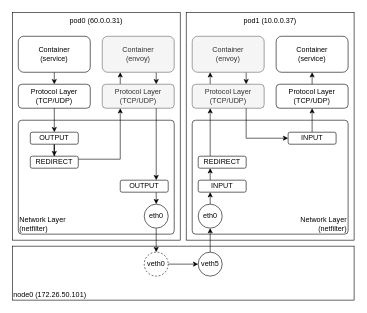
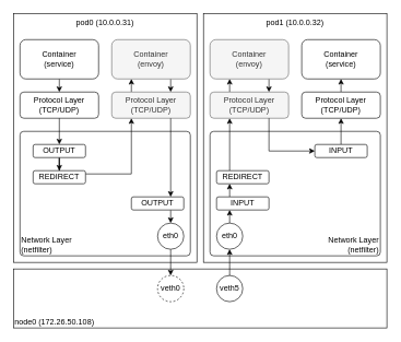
  <mxCell id="0" />
  <mxCell id="1" parent="0" />
- <mxCell id="2" value="pod0 (60.0.0.31)" style="rounded=0;whiteSpace=wrap;html=1;verticalAlign=top;labelPosition=center;verticalLabelPosition=middle;align=center;" parent="1" vertex="1"><mxGeometry x="20" y="20" width="280" height="380" as="geometry" /></mxCell>
- <mxCell id="3" value="node0 (172.26.50.101)" style="rounded=0;whiteSpace=wrap;html=1;align=left;verticalAlign=bottom;" parent="1" vertex="1"><mxGeometry x="20" y="410" width="570" height="90" as="geometry" /></mxCell>
+ <mxCell id="2" value="pod0 (10.0.0.31)" style="rounded=0;whiteSpace=wrap;html=1;verticalAlign=top;labelPosition=center;verticalLabelPosition=middle;align=center;" parent="1" vertex="1"><mxGeometry x="20" y="20" width="280" height="380" as="geometry" /></mxCell>
+ <mxCell id="3" value="node0 (172.26.50.108)" style="rounded=0;whiteSpace=wrap;html=1;align=left;verticalAlign=bottom;" parent="1" vertex="1"><mxGeometry x="20" y="410" width="570" height="90" as="geometry" /></mxCell>
  <mxCell id="4" value="" style="edgeStyle=orthogonalEdgeStyle;rounded=0;orthogonalLoop=1;jettySize=auto;html=1;exitX=0.5;exitY=1;exitDx=0;exitDy=0;entryX=0.5;entryY=0;entryDx=0;entryDy=0;" parent="1" source="5" target="8" edge="1"><mxGeometry relative="1" as="geometry" /></mxCell>
  <mxCell id="5" value="Container&lt;br&gt;(service)" style="rounded=1;whiteSpace=wrap;html=1;align=center;" parent="1" vertex="1"><mxGeometry x="30" y="60" width="120" height="60" as="geometry" /></mxCell>
  <mxCell id="6" value="" style="edgeStyle=orthogonalEdgeStyle;rounded=0;orthogonalLoop=1;jettySize=auto;html=1;exitX=0.75;exitY=1;exitDx=0;exitDy=0;entryX=0.75;entryY=0;entryDx=0;entryDy=0;" parent="1" source="7" target="10" edge="1"><mxGeometry relative="1" as="geometry" /></mxCell>
  <mxCell id="7" value="Container&lt;br&gt;(envoy)" style="rounded=1;whiteSpace=wrap;html=1;align=center;fillColor=#f5f5f5;fontColor=#333333;strokeColor=#666666;" parent="1" vertex="1"><mxGeometry x="170" y="60" width="120" height="60" as="geometry" /></mxCell>
  <mxCell id="8" value="Protocol Layer&lt;br&gt;(TCP/UDP)" style="rounded=1;whiteSpace=wrap;html=1;align=center;" parent="1" vertex="1"><mxGeometry x="30" y="140" width="120" height="40" as="geometry" /></mxCell>
  <mxCell id="9" value="" style="edgeStyle=orthogonalEdgeStyle;rounded=0;orthogonalLoop=1;jettySize=auto;html=1;exitX=0.25;exitY=0;exitDx=0;exitDy=0;entryX=0.25;entryY=1;entryDx=0;entryDy=0;" parent="1" source="10" target="7" edge="1"><mxGeometry relative="1" as="geometry" /></mxCell>
  <mxCell id="10" value="Protocol Layer&lt;br&gt;(TCP/UDP)" style="rounded=1;whiteSpace=wrap;html=1;align=center;fillColor=#f5f5f5;fontColor=#333333;strokeColor=#666666;" parent="1" vertex="1"><mxGeometry x="170" y="140" width="120" height="40" as="geometry" /></mxCell>
  <mxCell id="11" value="Network Layer&lt;br&gt;(netfilter)" style="rounded=1;whiteSpace=wrap;html=1;align=left;arcSize=3;verticalAlign=bottom;" parent="1" vertex="1"><mxGeometry x="30" y="200" width="260" height="190" as="geometry" /></mxCell>
  <mxCell id="12" value="" style="edgeStyle=orthogonalEdgeStyle;rounded=0;orthogonalLoop=1;jettySize=auto;html=1;exitX=0.5;exitY=1;exitDx=0;exitDy=0;" parent="1" source="13" target="15" edge="1"><mxGeometry relative="1" as="geometry" /></mxCell>
  <mxCell id="13" value="OUTPUT" style="rounded=1;whiteSpace=wrap;html=1;align=center;" parent="1" vertex="1"><mxGeometry x="50" y="220" width="80" height="20" as="geometry" /></mxCell>
  <mxCell id="14" value="" style="edgeStyle=orthogonalEdgeStyle;rounded=0;orthogonalLoop=1;jettySize=auto;html=1;exitX=1;exitY=0.25;exitDx=0;exitDy=0;entryX=0.25;entryY=1;entryDx=0;entryDy=0;" parent="1" source="15" target="10" edge="1"><mxGeometry relative="1" as="geometry" /></mxCell>
  <mxCell id="15" value="REDIRECT" style="rounded=1;whiteSpace=wrap;html=1;align=center;" parent="1" vertex="1"><mxGeometry x="50" y="260" width="80" height="20" as="geometry" /></mxCell>
  <mxCell id="16" value="" style="edgeStyle=orthogonalEdgeStyle;rounded=0;orthogonalLoop=1;jettySize=auto;html=1;exitX=0.75;exitY=1;exitDx=0;exitDy=0;entryX=0.5;entryY=0;entryDx=0;entryDy=0;" parent="1" source="17" target="21" edge="1"><mxGeometry relative="1" as="geometry" /></mxCell>
  <mxCell id="17" value="OUTPUT" style="rounded=1;whiteSpace=wrap;html=1;align=center;" parent="1" vertex="1"><mxGeometry x="200" y="300" width="80" height="20" as="geometry" /></mxCell>
  <mxCell id="18" value="" style="edgeStyle=orthogonalEdgeStyle;rounded=0;orthogonalLoop=1;jettySize=auto;html=1;exitX=0.5;exitY=1;exitDx=0;exitDy=0;entryX=0.5;entryY=0;entryDx=0;entryDy=0;" parent="1" source="8" target="13" edge="1"><mxGeometry relative="1" as="geometry" /></mxCell>
  <mxCell id="19" value="" style="edgeStyle=orthogonalEdgeStyle;rounded=0;orthogonalLoop=1;jettySize=auto;html=1;exitX=0.75;exitY=1;exitDx=0;exitDy=0;entryX=0.75;entryY=0;entryDx=0;entryDy=0;" parent="1" source="10" target="17" edge="1"><mxGeometry relative="1" as="geometry" /></mxCell>
  <mxCell id="20" value="" style="edgeStyle=orthogonalEdgeStyle;rounded=0;orthogonalLoop=1;jettySize=auto;html=1;exitX=0.5;exitY=1;exitDx=0;exitDy=0;entryX=0.5;entryY=0;entryDx=0;entryDy=0;" parent="1" source="21" target="23" edge="1"><mxGeometry relative="1" as="geometry" /></mxCell>
  <mxCell id="21" value="eth0" style="ellipse;whiteSpace=wrap;html=1;aspect=fixed;fontSize=12;" parent="1" vertex="1"><mxGeometry x="240" y="340" width="40" height="40" as="geometry" /></mxCell>
- <mxCell id="22" value="" style="edgeStyle=orthogonalEdgeStyle;rounded=0;orthogonalLoop=1;jettySize=auto;html=1;exitX=1;exitY=0.5;exitDx=0;exitDy=0;entryX=0;entryY=0.5;entryDx=0;entryDy=0;" parent="1" source="23" target="24" edge="1"><mxGeometry relative="1" as="geometry" /></mxCell>
  <mxCell id="23" value="veth0" style="ellipse;whiteSpace=wrap;html=1;aspect=fixed;fontSize=12;dashed=1;" parent="1" vertex="1"><mxGeometry x="240" y="420" width="40" height="40" as="geometry" /></mxCell>
  <mxCell id="24" value="veth5" style="ellipse;whiteSpace=wrap;html=1;aspect=fixed;fontSize=12;" parent="1" vertex="1"><mxGeometry x="330" y="420" width="40" height="40" as="geometry" /></mxCell>
- <mxCell id="25" value="pod1 (10.0.0.37)" style="rounded=0;whiteSpace=wrap;html=1;verticalAlign=top;labelPosition=center;verticalLabelPosition=middle;align=center;" parent="1" vertex="1"><mxGeometry x="310" y="20" width="280" height="380" as="geometry" /></mxCell>
+ <mxCell id="25" value="pod1 (10.0.0.32)" style="rounded=0;whiteSpace=wrap;html=1;verticalAlign=top;labelPosition=center;verticalLabelPosition=middle;align=center;" parent="1" vertex="1"><mxGeometry x="310" y="20" width="280" height="380" as="geometry" /></mxCell>
  <mxCell id="26" value="" style="edgeStyle=orthogonalEdgeStyle;shape=connector;rounded=0;orthogonalLoop=1;jettySize=auto;html=1;exitX=0.75;exitY=1;exitDx=0;exitDy=0;entryX=0.75;entryY=0;entryDx=0;entryDy=0;labelBackgroundColor=default;strokeColor=default;fontFamily=Helvetica;fontSize=11;fontColor=default;endArrow=classic;" parent="1" source="27" target="30" edge="1"><mxGeometry relative="1" as="geometry" /></mxCell>
  <mxCell id="27" value="Container&lt;br&gt;(envoy)" style="rounded=1;whiteSpace=wrap;html=1;align=center;fillColor=#f5f5f5;fontColor=#333333;strokeColor=#666666;" parent="1" vertex="1"><mxGeometry x="320" y="60" width="120" height="60" as="geometry" /></mxCell>
  <mxCell id="28" value="Container&lt;br&gt;(service)" style="rounded=1;whiteSpace=wrap;html=1;align=center;" parent="1" vertex="1"><mxGeometry x="460" y="60" width="120" height="60" as="geometry" /></mxCell>
  <mxCell id="29" value="" style="edgeStyle=orthogonalEdgeStyle;shape=connector;rounded=0;orthogonalLoop=1;jettySize=auto;html=1;exitX=0.25;exitY=0;exitDx=0;exitDy=0;entryX=0.25;entryY=1;entryDx=0;entryDy=0;labelBackgroundColor=default;strokeColor=default;fontFamily=Helvetica;fontSize=11;fontColor=default;endArrow=classic;" parent="1" source="30" target="27" edge="1"><mxGeometry relative="1" as="geometry" /></mxCell>
  <mxCell id="30" value="Protocol Layer&lt;br&gt;(TCP/UDP)" style="rounded=1;whiteSpace=wrap;html=1;align=center;fillColor=#f5f5f5;fontColor=#333333;strokeColor=#666666;" parent="1" vertex="1"><mxGeometry x="320" y="140" width="120" height="40" as="geometry" /></mxCell>
  <mxCell id="31" value="" style="edgeStyle=orthogonalEdgeStyle;shape=connector;rounded=0;orthogonalLoop=1;jettySize=auto;html=1;exitX=0.5;exitY=0;exitDx=0;exitDy=0;entryX=0.5;entryY=1;entryDx=0;entryDy=0;labelBackgroundColor=default;strokeColor=default;fontFamily=Helvetica;fontSize=11;fontColor=default;endArrow=classic;" parent="1" source="32" target="28" edge="1"><mxGeometry relative="1" as="geometry" /></mxCell>
  <mxCell id="32" value="Protocol Layer&lt;br&gt;(TCP/UDP)" style="rounded=1;whiteSpace=wrap;html=1;align=center;" parent="1" vertex="1"><mxGeometry x="460" y="140" width="120" height="40" as="geometry" /></mxCell>
  <mxCell id="33" value="Network Layer&lt;br&gt;(netfilter)" style="rounded=1;whiteSpace=wrap;html=1;align=right;arcSize=3;verticalAlign=bottom;" parent="1" vertex="1"><mxGeometry x="320" y="200" width="260" height="190" as="geometry" /></mxCell>
  <mxCell id="34" value="" style="edgeStyle=orthogonalEdgeStyle;shape=connector;rounded=0;orthogonalLoop=1;jettySize=auto;html=1;exitX=0.5;exitY=0;exitDx=0;exitDy=0;labelBackgroundColor=default;strokeColor=default;fontFamily=Helvetica;fontSize=11;fontColor=default;endArrow=classic;" parent="1" source="35" target="32" edge="1"><mxGeometry relative="1" as="geometry" /></mxCell>
  <mxCell id="35" value="INPUT" style="rounded=1;whiteSpace=wrap;html=1;align=center;" parent="1" vertex="1"><mxGeometry x="480" y="220" width="80" height="20" as="geometry" /></mxCell>
  <mxCell id="36" value="" style="edgeStyle=orthogonalEdgeStyle;shape=connector;rounded=0;orthogonalLoop=1;jettySize=auto;html=1;exitX=0.25;exitY=0;exitDx=0;exitDy=0;entryX=0.25;entryY=1;entryDx=0;entryDy=0;labelBackgroundColor=default;strokeColor=default;fontFamily=Helvetica;fontSize=11;fontColor=default;endArrow=classic;" parent="1" source="37" target="30" edge="1"><mxGeometry relative="1" as="geometry" /></mxCell>
  <mxCell id="37" value="REDIRECT" style="rounded=1;whiteSpace=wrap;html=1;align=center;" parent="1" vertex="1"><mxGeometry x="330" y="260" width="80" height="20" as="geometry" /></mxCell>
  <mxCell id="38" value="" style="edgeStyle=orthogonalEdgeStyle;shape=connector;rounded=0;orthogonalLoop=1;jettySize=auto;html=1;exitX=0.25;exitY=0;exitDx=0;exitDy=0;entryX=0.25;entryY=1;entryDx=0;entryDy=0;labelBackgroundColor=default;strokeColor=default;fontFamily=Helvetica;fontSize=11;fontColor=default;endArrow=classic;" parent="1" source="39" target="37" edge="1"><mxGeometry relative="1" as="geometry" /></mxCell>
  <mxCell id="39" value="INPUT" style="rounded=1;whiteSpace=wrap;html=1;align=center;" parent="1" vertex="1"><mxGeometry x="330" y="300" width="80" height="20" as="geometry" /></mxCell>
  <mxCell id="40" value="" style="edgeStyle=orthogonalEdgeStyle;shape=connector;rounded=0;orthogonalLoop=1;jettySize=auto;html=1;exitX=0.5;exitY=0;exitDx=0;exitDy=0;entryX=0.25;entryY=1;entryDx=0;entryDy=0;labelBackgroundColor=default;strokeColor=default;fontFamily=Helvetica;fontSize=11;fontColor=default;endArrow=classic;" parent="1" source="41" target="39" edge="1"><mxGeometry relative="1" as="geometry" /></mxCell>
  <mxCell id="41" value="eth0" style="ellipse;whiteSpace=wrap;html=1;aspect=fixed;fontSize=12;" parent="1" vertex="1"><mxGeometry x="330" y="340" width="40" height="40" as="geometry" /></mxCell>
  <mxCell id="42" value="" style="edgeStyle=orthogonalEdgeStyle;rounded=0;orthogonalLoop=1;jettySize=auto;html=1;exitX=0.5;exitY=0;exitDx=0;exitDy=0;entryX=0.5;entryY=1;entryDx=0;entryDy=0;" parent="1" source="24" target="41" edge="1"><mxGeometry relative="1" as="geometry"><mxPoint x="290" y="450" as="sourcePoint" /><mxPoint x="535" y="450" as="targetPoint" /></mxGeometry></mxCell>
  <mxCell id="43" value="" style="edgeStyle=orthogonalEdgeStyle;shape=connector;rounded=0;orthogonalLoop=1;jettySize=auto;html=1;exitX=0.75;exitY=1;exitDx=0;exitDy=0;entryX=0;entryY=0.5;entryDx=0;entryDy=0;labelBackgroundColor=default;strokeColor=default;fontFamily=Helvetica;fontSize=11;fontColor=default;endArrow=classic;" parent="1" source="30" target="35" edge="1"><mxGeometry relative="1" as="geometry" /></mxCell>
